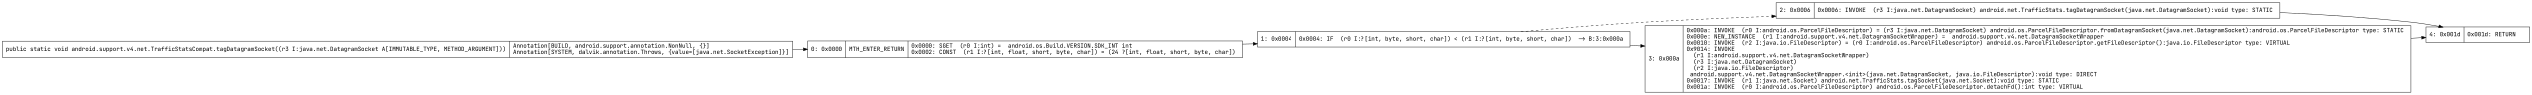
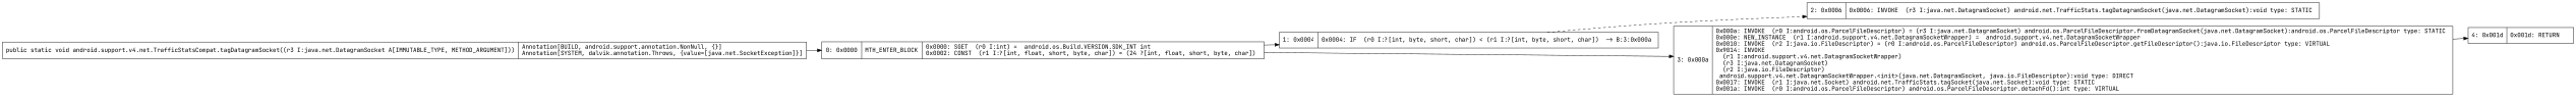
  digraph {
    fontname="JetBrains Mono"
    rankdir=LR
    node [fontname="JetBrains Mono" shape=record]
    edge [fontname="JetBrains Mono"]
-   n1 [label="{0\:\ 0x0000|MTH_ENTER_RETURN\l|0x0000: SGET  (r0 I:int) =  android.os.Build.VERSION.SDK_INT int \l0x0002: CONST  (r1 I:?[int, float, short, byte, char]) = (24 ?[int, float, short, byte, char]) \l}"]
+   n1 [label="{0\:\ 0x0000|MTH_ENTER_BLOCK\l|0x0000: SGET  (r0 I:int) =  android.os.Build.VERSION.SDK_INT int \l0x0002: CONST  (r1 I:?[int, float, short, byte, char]) = (24 ?[int, float, short, byte, char]) \l}"]
    n2 [label="{1\:\ 0x0004|0x0004: IF  (r0 I:?[int, byte, short, char]) \< (r1 I:?[int, byte, short, char])  \-\> B:3:0x000a \l}"]
    n3 [label="{2\:\ 0x0006|0x0006: INVOKE  (r3 I:java.net.DatagramSocket) android.net.TrafficStats.tagDatagramSocket(java.net.DatagramSocket):void type: STATIC \l}"]
    n4 [label="{3\:\ 0x000a|0x000a: INVOKE  (r0 I:android.os.ParcelFileDescriptor) = (r3 I:java.net.DatagramSocket) android.os.ParcelFileDescriptor.fromDatagramSocket(java.net.DatagramSocket):android.os.ParcelFileDescriptor type: STATIC \l0x000e: NEW_INSTANCE  (r1 I:android.support.v4.net.DatagramSocketWrapper) =  android.support.v4.net.DatagramSocketWrapper \l0x0010: INVOKE  (r2 I:java.io.FileDescriptor) = (r0 I:android.os.ParcelFileDescriptor) android.os.ParcelFileDescriptor.getFileDescriptor():java.io.FileDescriptor type: VIRTUAL \l0x9014: INVOKE  \l  (r1 I:android.support.v4.net.DatagramSocketWrapper)\l  (r3 I:java.net.DatagramSocket)\l  (r2 I:java.io.FileDescriptor)\l android.support.v4.net.DatagramSocketWrapper.\<init\>(java.net.DatagramSocket, java.io.FileDescriptor):void type: DIRECT \l0x0017: INVOKE  (r1 I:java.net.Socket) android.net.TrafficStats.tagSocket(java.net.Socket):void type: STATIC \l0x001a: INVOKE  (r0 I:android.os.ParcelFileDescriptor) android.os.ParcelFileDescriptor.detachFd():int type: VIRTUAL \l}"]
    n5 [label="{4\:\ 0x001d|0x001d: RETURN   \l}"]
    n6 [label="{public static void android.support.v4.net.TrafficStatsCompat.tagDatagramSocket((r3 I:java.net.DatagramSocket A[IMMUTABLE_TYPE, METHOD_ARGUMENT]))  | Annotation[BUILD, android.support.annotation.NonNull, \{\}]\lAnnotation[SYSTEM, dalvik.annotation.Throws, \{value=[java.net.SocketException]\}]\l}"]
    n1 -> n2
    n2 -> n3 [style=dashed]
-   n2 -> n4
-   n3 -> n5
+   n1 -> n4
    n4 -> n5
    n6 -> n1
  }
